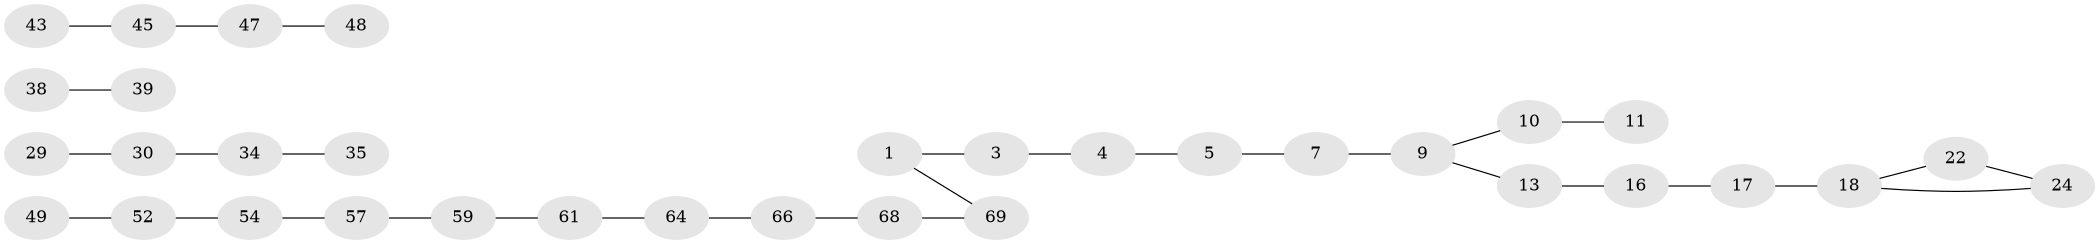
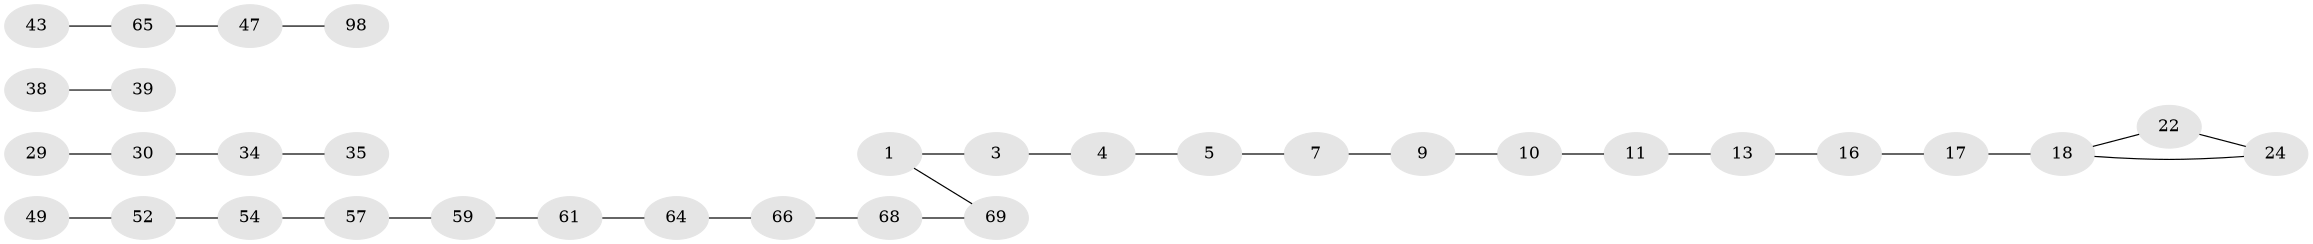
  graph {
    rankdir=LR
    node [color=gray90 style=filled]
    1 [super="+2+72"]
    3
    69 [super="+70"]
    4
    5 [super="+6"]
    7 [super="+8"]
    9
    10
    11 [super="+12"]
    13 [super="+14"]
    16
    17
    18 [super="+19"]
    22 [super="+23"]
    24 [super="+25"]
    30 [super="+31"]
    29
    34
    35 [super="+36"]
    39 [super="+40"]
    38
    43 [super="+44"]
-   45 [super="+46"]
+   45 [super="+46" label=65]
    47
-   48
+   48 [label=98]
    49 [super="+50"]
    52 [super="+53"]
    54 [super="+55"]
    57 [super="+58"]
    59 [super="+60"]
    61 [super="+62"]
    64 [super="+65"]
    66 [super="+67"]
    68
    1 -- 3
    1 -- 69
    3 -- 4
    4 -- 5
    5 -- 7
    7 -- 9
    9 -- 10
    10 -- 11
-   9 -- 13
+   11 -- 13
    13 -- 16
    16 -- 17
    17 -- 18
    18 -- 22
    22 -- 24
    24 -- 18
    30 -- 34
    29 -- 30
    34 -- 35
    38 -- 39
    43 -- 45
    45 -- 47
    47 -- 48
    49 -- 52
    52 -- 54
    54 -- 57
    57 -- 59
    59 -- 61
    61 -- 64
    64 -- 66
    66 -- 68
    68 -- 69
  }
